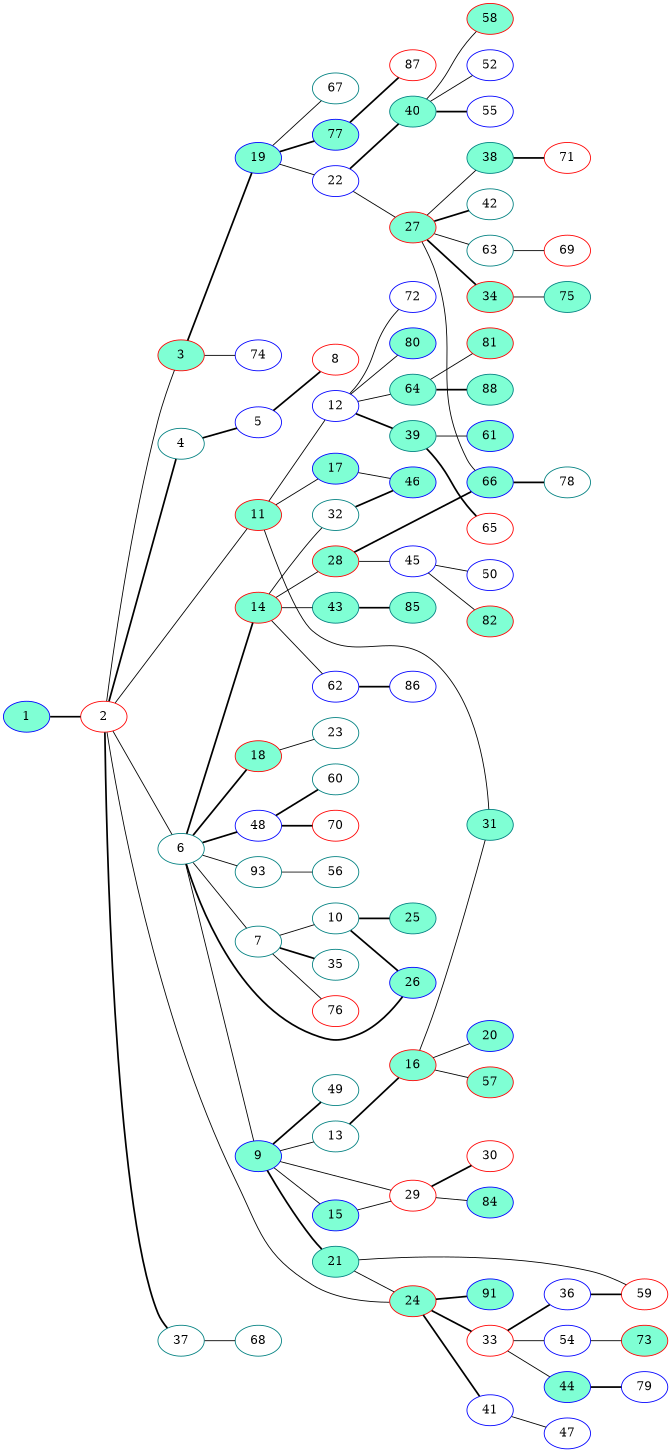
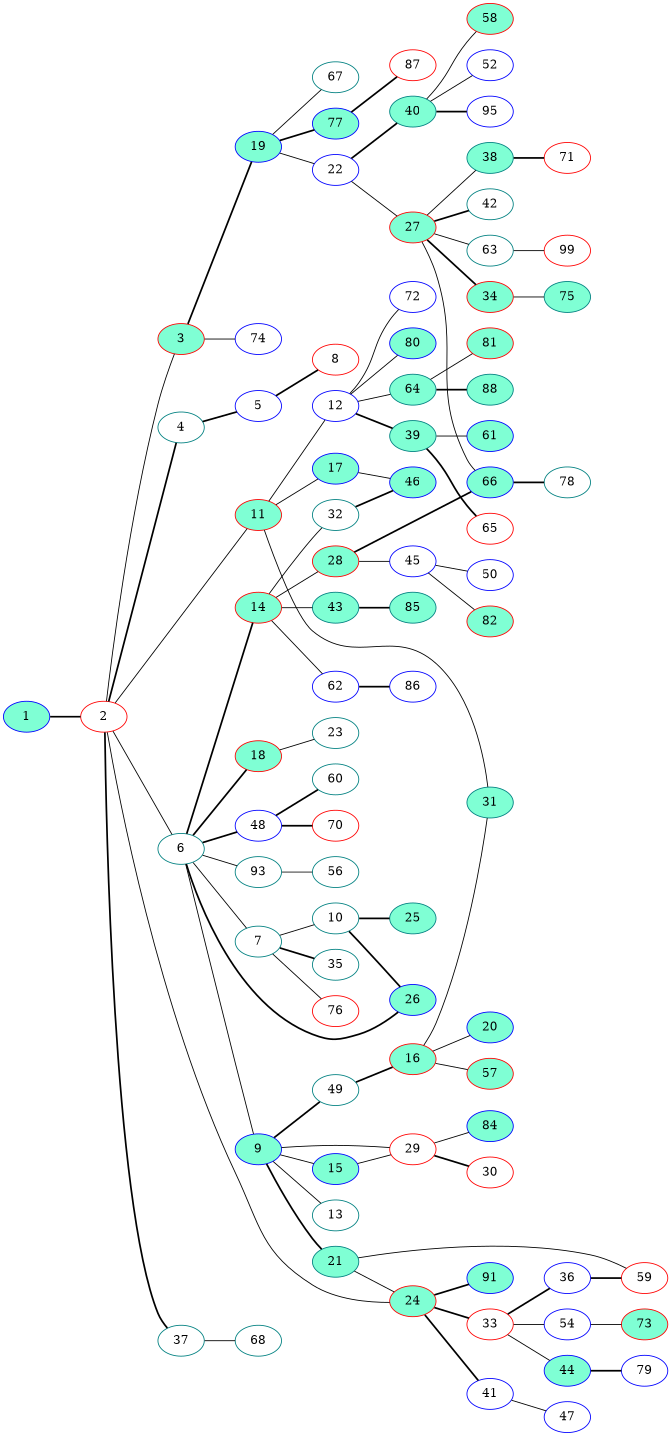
  graph {
    rankdir=LR
    node [color=blue fillcolor=white style=filled]
    edge [style=solid]
    1 [fillcolor=aquamarine]
    2 [color=red]
    3 [color=red fillcolor=aquamarine]
    4 [color=teal]
    6 [color=teal]
    11 [color=red fillcolor=aquamarine]
    24 [color=red fillcolor=aquamarine]
    37 [color=teal]
    19 [fillcolor=aquamarine]
    74
    5
    7 [color=teal]
    9 [fillcolor=aquamarine]
    14 [color=red fillcolor=aquamarine]
    18 [color=red fillcolor=aquamarine]
    26 [fillcolor=aquamarine]
    48
    n18 [color=teal label=93]
    12
    17 [fillcolor=aquamarine]
    31 [color=teal fillcolor=aquamarine]
    33 [color=red]
    41
    n24 [fillcolor=aquamarine label=91]
    68 [color=teal]
    22
    67 [color=teal]
    77 [fillcolor=aquamarine]
    8 [color=red]
    10 [color=teal]
    35 [color=teal]
    76 [color=red]
    13 [color=teal]
    15 [fillcolor=aquamarine]
    21 [color=teal fillcolor=aquamarine]
    29 [color=red]
    49 [color=teal]
    28 [color=red fillcolor=aquamarine]
    32 [color=teal]
    43 [color=teal fillcolor=aquamarine]
    62
    23 [color=teal]
    60 [color=teal]
    70 [color=red]
    56 [color=teal]
    25 [color=teal fillcolor=aquamarine]
    16 [color=red fillcolor=aquamarine]
    59 [color=red]
    30 [color=red]
    84 [fillcolor=aquamarine]
    39 [color=teal fillcolor=aquamarine]
    64 [color=teal fillcolor=aquamarine]
    72
    80 [fillcolor=aquamarine]
    46 [fillcolor=aquamarine]
    61 [fillcolor=aquamarine]
    65 [color=red]
    81 [color=red fillcolor=aquamarine]
    n59 [color=teal fillcolor=aquamarine label=88]
    20 [fillcolor=aquamarine]
    57 [color=red fillcolor=aquamarine]
    66 [fillcolor=aquamarine]
    45
    85 [color=teal fillcolor=aquamarine]
    86
    27 [color=red fillcolor=aquamarine]
    40 [color=teal fillcolor=aquamarine]
    87 [color=red]
    34 [color=red fillcolor=aquamarine]
    38 [color=teal fillcolor=aquamarine]
    42 [color=teal]
    63 [color=teal]
    52
-   55
+   55 [label=95]
    58 [color=red fillcolor=aquamarine]
    36
    44 [fillcolor=aquamarine]
    54
    47
    75 [color=teal fillcolor=aquamarine]
    71 [color=red]
-   69 [color=red]
+   69 [color=red label=99]
    78 [color=teal]
    50
    82 [color=red fillcolor=aquamarine]
    79
    73 [color=red fillcolor=aquamarine]
    1 -- 2 [style=bold]
    2 -- 3
    2 -- 4 [style=bold]
    2 -- 6
    2 -- 11
    2 -- 24
    2 -- 37 [style=bold]
    3 -- 19 [style=bold]
    3 -- 74
    4 -- 5 [style=bold]
    6 -- 7
    6 -- 9
    6 -- 14 [style=bold]
    6 -- 18 [style=bold]
    6 -- 26 [style=bold]
    6 -- 48 [style=bold]
    6 -- n18
    11 -- 12
    11 -- 17
    11 -- 31
    24 -- 33 [style=bold]
    24 -- 41 [style=bold]
    24 -- n24 [style=bold]
    37 -- 68
    19 -- 22
    19 -- 67
    19 -- 77 [style=bold]
    5 -- 8 [style=bold]
    7 -- 10
    7 -- 35 [style=bold]
    7 -- 76
    9 -- 13
    9 -- 15
    9 -- 21 [style=bold]
    9 -- 29
    9 -- 49 [style=bold]
    14 -- 28
    14 -- 32
    14 -- 43
    14 -- 62
    18 -- 23
    48 -- 60 [style=bold]
    48 -- 70 [style=bold]
    n18 -- 56
    12 -- 39 [style=bold]
    12 -- 64
    12 -- 72
    12 -- 80
    17 -- 46
    33 -- 36 [style=bold]
    33 -- 44
    33 -- 54
    41 -- 47
    22 -- 27
    22 -- 40 [style=bold]
    77 -- 87 [style=bold]
    10 -- 26 [style=bold]
    10 -- 25 [style=bold]
-   13 -- 16 [style=bold]
+   49 -- 16 [style=bold]
    15 -- 29
    21 -- 24
    21 -- 59
    29 -- 30 [style=bold]
    29 -- 84
    28 -- 66 [style=bold]
    28 -- 45
    32 -- 46 [style=bold]
    43 -- 85 [style=bold]
    62 -- 86 [style=bold]
    16 -- 31
    16 -- 20
    16 -- 57
    39 -- 61
    39 -- 65 [style=bold]
    64 -- 81
    64 -- n59 [style=bold]
    66 -- 78 [style=bold]
    45 -- 50
    45 -- 82
    27 -- 66
    27 -- 34 [style=bold]
    27 -- 38
    27 -- 42 [style=bold]
    27 -- 63
    40 -- 52
    40 -- 55 [style=bold]
    40 -- 58
    34 -- 75
    38 -- 71 [style=bold]
    63 -- 69
    36 -- 59 [style=bold]
    44 -- 79 [style=bold]
    54 -- 73
  }
